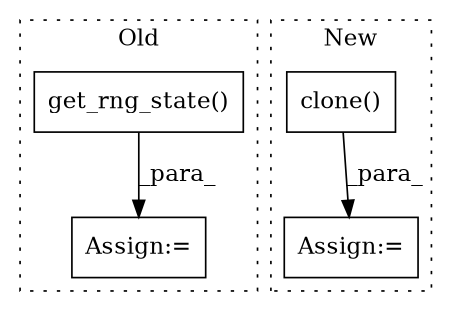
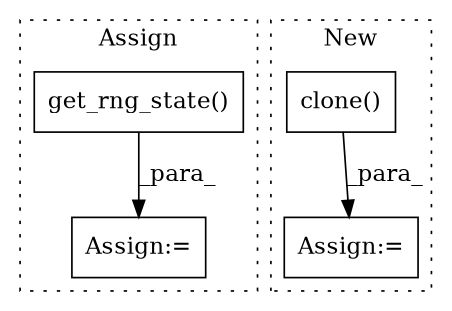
  digraph {
    node [a=75 l=3 shape=box]
    n1 [l=28 label="get_rng_state()" s=35409]
    n2 [a=68 label="Assign:=" s=35406]
    n3 [l=17 label="clone()" s=33480]
    n4 [a=68 label="Assign:=" s=33477]
    subgraph cluster_1 {
-     label=Old
+     label=Assign
      style=dotted
      n1
      n2
    }
    subgraph cluster_2 {
      label=New
      style=dotted
      n3
      n4
    }
    n1 -> n2 [label=_para_]
    n3 -> n4 [label=_para_]
  }
